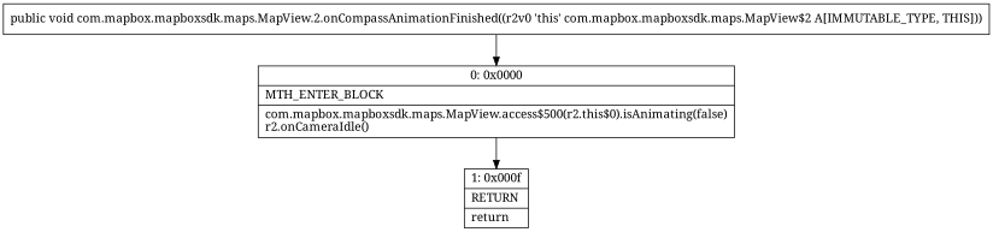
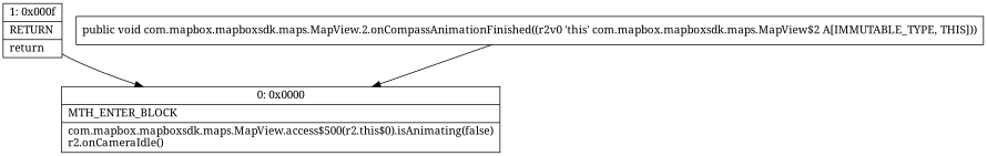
  digraph {
    fontname="Noto Serif"
    node [shape=record fontname="Noto Serif"]
    edge [fontname="Noto Serif"]
    n1 [label="{0\:\ 0x0000|MTH_ENTER_BLOCK\l|com.mapbox.mapboxsdk.maps.MapView.access$500(r2.this$0).isAnimating(false)\lr2.onCameraIdle()\l}"]
    n2 [label="{1\:\ 0x000f|RETURN\l|return\l}"]
    n3 [label="{public void com.mapbox.mapboxsdk.maps.MapView.2.onCompassAnimationFinished((r2v0 'this' com.mapbox.mapboxsdk.maps.MapView$2 A[IMMUTABLE_TYPE, THIS])) }"]
-   n1 -> n2
+   n2 -> n1
    n3 -> n1
  }
